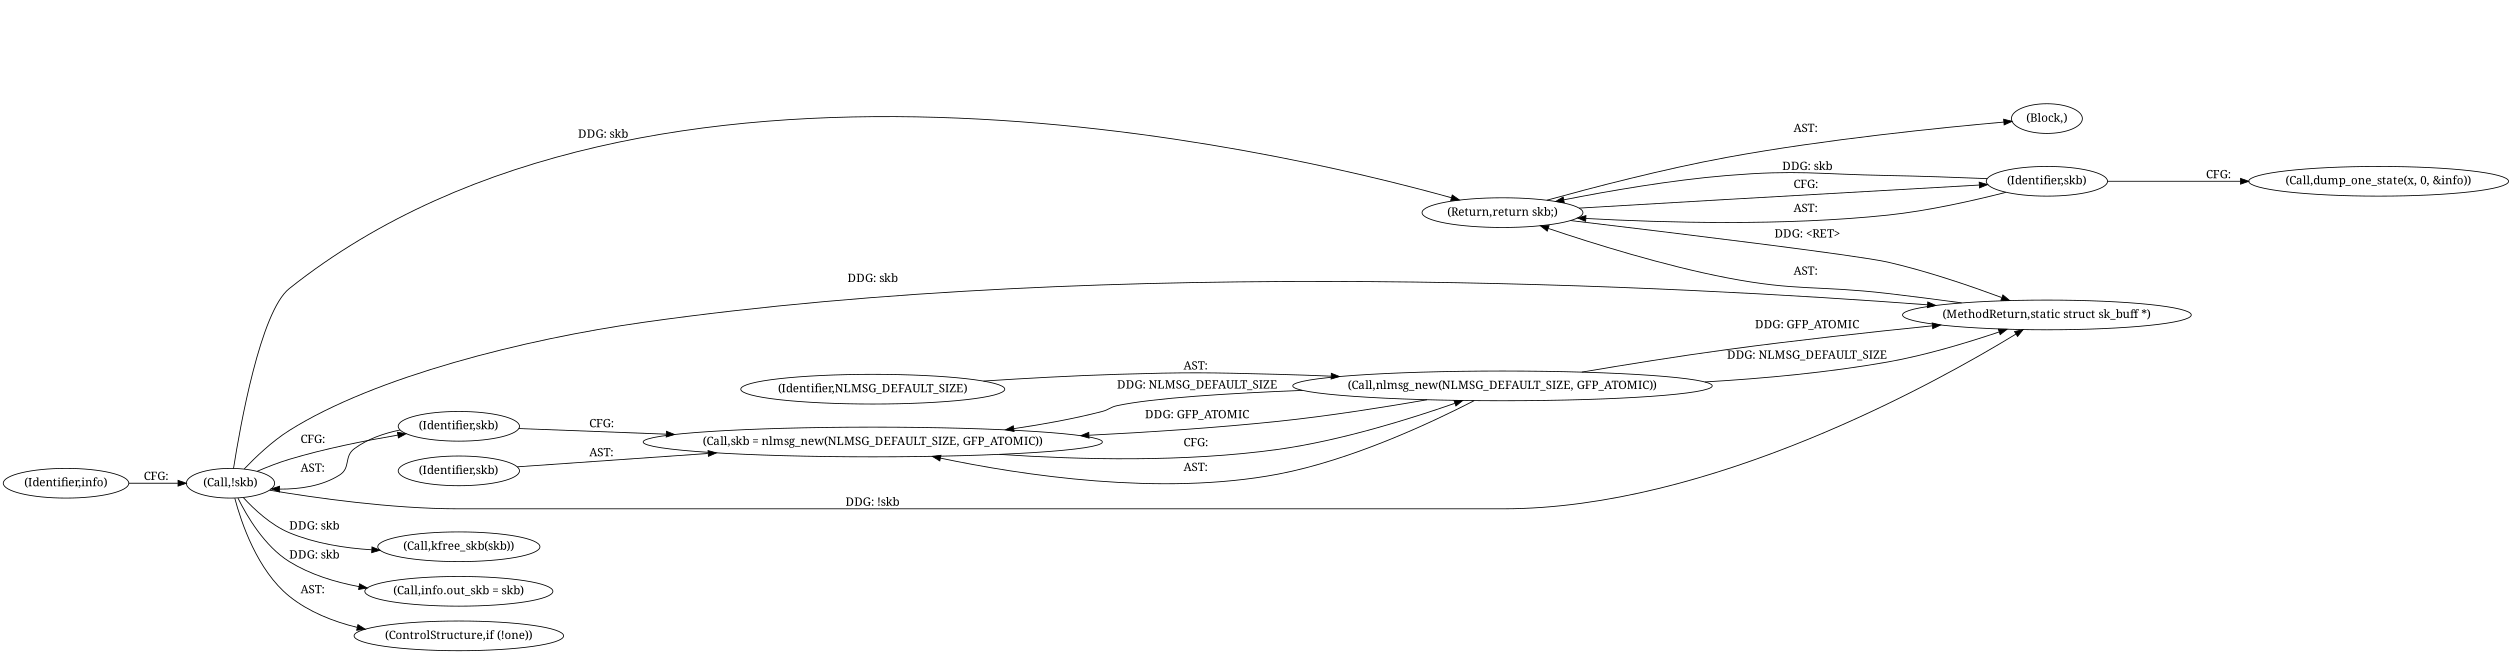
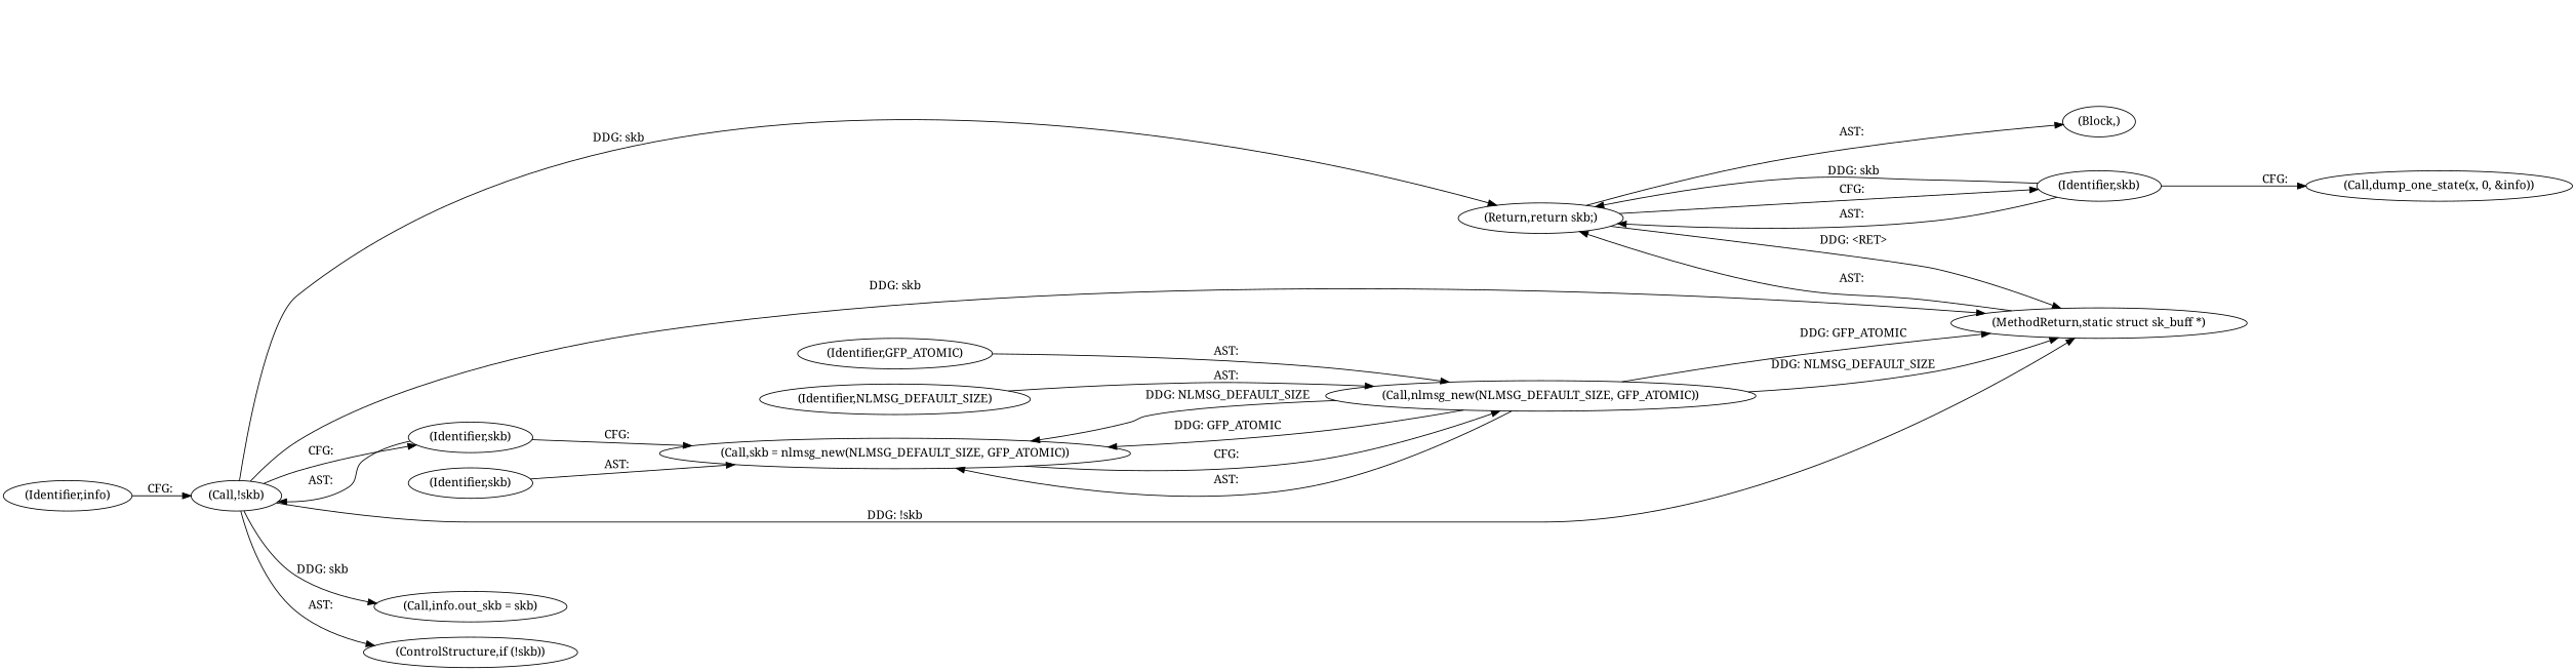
  digraph {
    fontname="Noto Serif"
    rankdir=LR
    node [fontname="Noto Serif"]
    edge [fontname="Noto Serif"]
    n1 [label="(Return,return skb;)"]
    n2 [label="(Identifier,skb)"]
    n3 [label="(Block,)"]
    n4 [label="(MethodReturn,static struct sk_buff *)"]
    n5 [label="(Call,dump_one_state(x, 0, &info))"]
    n6 [label="(Call,!skb)"]
    n7 [label="(Identifier,skb)"]
-   n8 [label="(Call,kfree_skb(skb))"]
    n9 [label="(Call,info.out_skb = skb)"]
-   n10 [label="(ControlStructure,if (!one))"]
+   n10 [label="(ControlStructure,if (!skb))"]
    n11 [label="(Call,skb = nlmsg_new(NLMSG_DEFAULT_SIZE, GFP_ATOMIC))"]
    n12 [label="(Call,nlmsg_new(NLMSG_DEFAULT_SIZE, GFP_ATOMIC))"]
+   n13 [label="(Identifier,GFP_ATOMIC)"]
    n14 [label="(Identifier,info)"]
    n15 [label="(Identifier,NLMSG_DEFAULT_SIZE)"]
    n16 [label="(Identifier,skb)"]
    n1 -> n2 [label="CFG: "]
    n1 -> n3 [label="AST: "]
    n1 -> n4 [label="DDG: <RET>"]
    n2 -> n1 [label="AST: "]
    n2 -> n1 [label="DDG: skb"]
    n2 -> n5 [label="CFG: "]
    n4 -> n1 [label="AST: "]
    n6 -> n1 [label="DDG: skb"]
    n6 -> n4 [label="DDG: skb"]
    n6 -> n4 [label="DDG: !skb"]
    n6 -> n7 [label="CFG: "]
-   n6 -> n8 [label="DDG: skb"]
    n6 -> n9 [label="DDG: skb"]
    n6 -> n10 [label="AST: "]
    n7 -> n6 [label="AST: "]
    n7 -> n11 [label="CFG: "]
    n11 -> n12 [label="CFG: "]
    n12 -> n4 [label="DDG: NLMSG_DEFAULT_SIZE"]
    n12 -> n4 [label="DDG: GFP_ATOMIC"]
    n12 -> n11 [label="AST: "]
    n12 -> n11 [label="DDG: NLMSG_DEFAULT_SIZE"]
    n12 -> n11 [label="DDG: GFP_ATOMIC"]
+   n13 -> n12 [label="AST: "]
    n14 -> n6 [label="CFG: "]
    n15 -> n12 [label="AST: "]
    n16 -> n11 [label="AST: "]
  }
